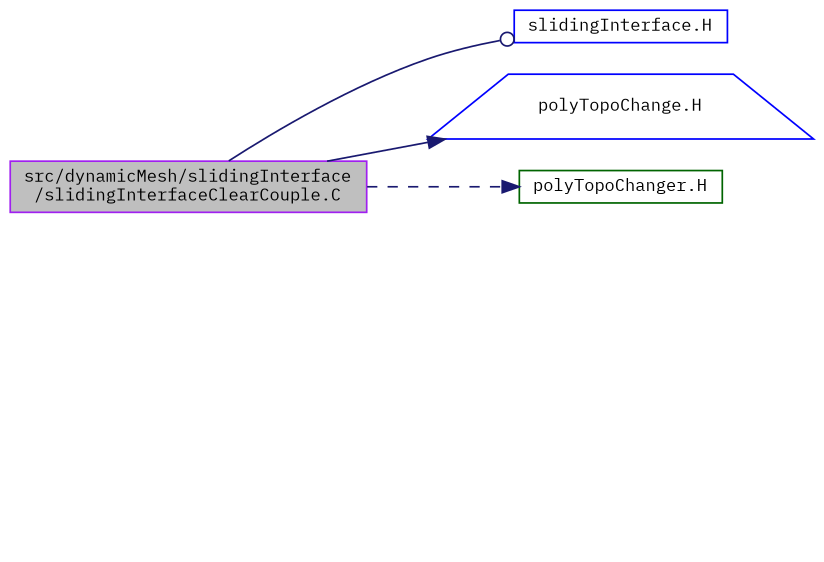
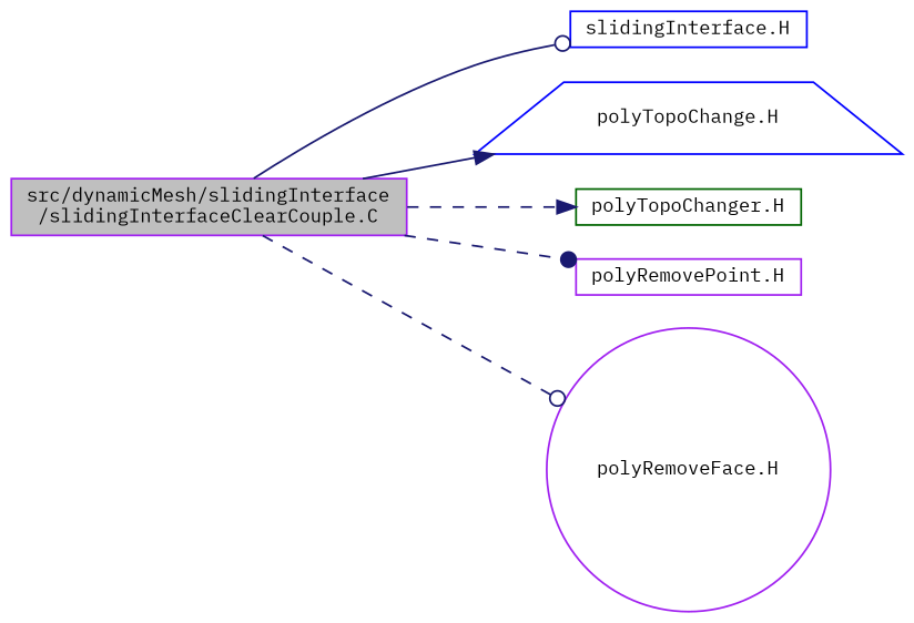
  digraph {
    fontname="IBM Plex Mono"
    rankdir=LR
    node [color=purple fontname="IBM Plex Mono" fontsize=10 shape=box]
    edge [arrowhead=odot color=midnightblue fontname="IBM Plex Mono" fontsize=10 labelfontname=FreeSans labelfontsize=10 style=dashed]
    n1 [fillcolor=grey75 fontcolor=black height=0.2 label="src/dynamicMesh/slidingInterface\l/slidingInterfaceClearCouple.C" style=filled width=0.4]
    n2 [color=blue height=0.2 label="slidingInterface.H" width=0.4]
    n3 [color=blue height=0.2 label="polyTopoChange.H" shape=trapezium width=0.4]
    n4 [color=darkgreen height=0.2 label="polyTopoChanger.H" width=0.4]
+   n5 [height=0.2 label="polyRemovePoint.H" width=0.4]
+   n6 [height=0.2 label="polyRemoveFace.H" shape=circle width=0.4]
    n1 -> n2 [style=solid]
    n1 -> n3 [arrowhead=normal style=solid]
    n1 -> n4 [arrowhead=normal]
+   n1 -> n5 [arrowhead=dot]
+   n1 -> n6
  }
